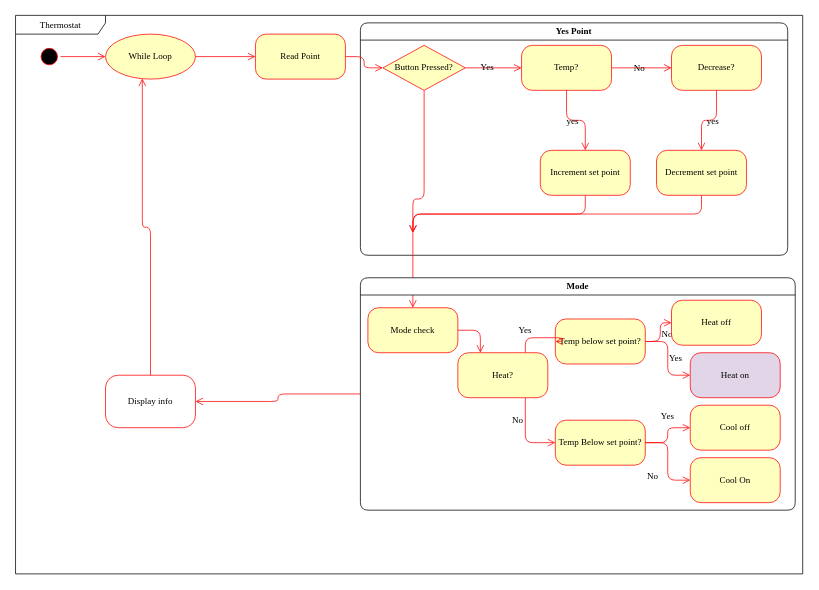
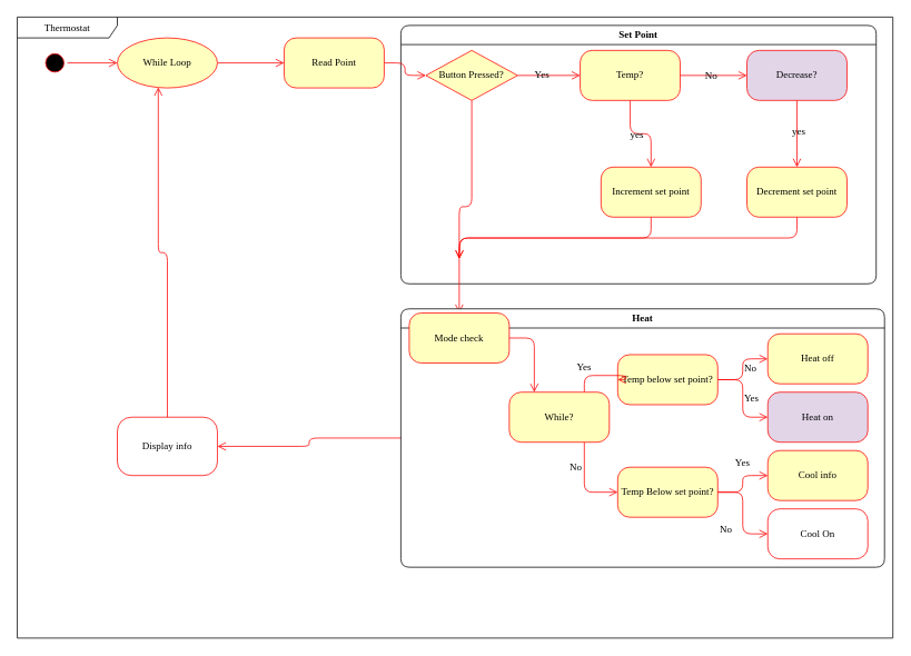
  <mxCell id="0" />
  <mxCell id="1" parent="0" />
  <mxCell id="2" value="Thermostat" style="shape=umlFrame;whiteSpace=wrap;html=1;rounded=1;shadow=0;comic=0;labelBackgroundColor=none;strokeWidth=1;fontFamily=Verdana;fontSize=12;align=center;width=120;height=25;" parent="1" vertex="1"><mxGeometry x="20" y="20" width="1050" height="745" as="geometry" /></mxCell>
  <mxCell id="3" value="" style="ellipse;html=1;shape=startState;fillColor=#000000;strokeColor=#ff0000;rounded=1;shadow=0;comic=0;labelBackgroundColor=none;fontFamily=Verdana;fontSize=12;fontColor=#000000;align=center;direction=south;" parent="1" vertex="1"><mxGeometry x="50" y="60" width="30" height="30" as="geometry" /></mxCell>
  <mxCell id="4" style="edgeStyle=orthogonalEdgeStyle;shape=connector;rounded=1;orthogonalLoop=1;jettySize=auto;html=1;exitX=1;exitY=0.5;exitDx=0;exitDy=0;entryX=0;entryY=0.5;entryDx=0;entryDy=0;strokeColor=#ff0000;align=left;verticalAlign=middle;fontFamily=Verdana;fontSize=12;fontColor=default;labelBackgroundColor=none;endArrow=open;endSize=8;" edge="1" parent="1" source="5" target="21"><mxGeometry relative="1" as="geometry" /></mxCell>
  <mxCell id="5" value="While Loop" style="ellipse;whiteSpace=wrap;html=1;arcSize=24;fillColor=#ffffc0;strokeColor=#ff0000;shadow=0;comic=0;labelBackgroundColor=none;fontFamily=Verdana;fontSize=12;fontColor=#000000;align=center;" parent="1" vertex="1"><mxGeometry x="140" y="45" width="120" height="60" as="geometry" /></mxCell>
- <mxCell id="6" value="Yes Point" style="swimlane;whiteSpace=wrap;html=1;rounded=1;shadow=0;comic=0;labelBackgroundColor=none;strokeWidth=1;fontFamily=Verdana;fontSize=12;align=center;" parent="1" vertex="1"><mxGeometry x="480" y="30" width="570" height="310" as="geometry" /></mxCell>
+ <mxCell id="6" value="Set Point" style="swimlane;whiteSpace=wrap;html=1;rounded=1;shadow=0;comic=0;labelBackgroundColor=none;strokeWidth=1;fontFamily=Verdana;fontSize=12;align=center;" parent="1" vertex="1"><mxGeometry x="480" y="30" width="570" height="310" as="geometry" /></mxCell>
  <mxCell id="7" value="" style="edgeStyle=orthogonalEdgeStyle;shape=connector;rounded=1;orthogonalLoop=1;jettySize=auto;html=1;strokeColor=#ff0000;align=left;verticalAlign=middle;fontFamily=Verdana;fontSize=12;fontColor=default;labelBackgroundColor=none;endArrow=open;endSize=8;" edge="1" parent="6" source="11" target="14"><mxGeometry relative="1" as="geometry" /></mxCell>
  <mxCell id="8" value="No" style="edgeLabel;html=1;align=center;verticalAlign=middle;resizable=0;points=[];fontFamily=Verdana;fontSize=12;fontColor=default;labelBackgroundColor=none;" vertex="1" connectable="0" parent="7"><mxGeometry x="-0.088" relative="1" as="geometry"><mxPoint as="offset" /></mxGeometry></mxCell>
  <mxCell id="9" value="" style="edgeStyle=orthogonalEdgeStyle;shape=connector;rounded=1;orthogonalLoop=1;jettySize=auto;html=1;strokeColor=#ff0000;align=left;verticalAlign=middle;fontFamily=Verdana;fontSize=12;fontColor=default;labelBackgroundColor=none;endArrow=open;endSize=8;" edge="1" parent="6" source="11" target="18"><mxGeometry relative="1" as="geometry" /></mxCell>
  <mxCell id="10" value="yes" style="edgeLabel;html=1;align=center;verticalAlign=middle;resizable=0;points=[];fontFamily=Verdana;fontSize=12;fontColor=default;labelBackgroundColor=none;" vertex="1" connectable="0" parent="9"><mxGeometry x="-0.114" relative="1" as="geometry"><mxPoint as="offset" /></mxGeometry></mxCell>
  <mxCell id="11" value="Temp?" style="whiteSpace=wrap;html=1;fontFamily=Verdana;fillColor=#ffffc0;strokeColor=#ff0000;fontColor=#000000;rounded=1;arcSize=24;shadow=0;comic=0;labelBackgroundColor=none;" vertex="1" parent="6"><mxGeometry x="215" y="30" width="120" height="60" as="geometry" /></mxCell>
  <mxCell id="12" value="" style="edgeStyle=orthogonalEdgeStyle;shape=connector;rounded=1;orthogonalLoop=1;jettySize=auto;html=1;strokeColor=#ff0000;align=left;verticalAlign=middle;fontFamily=Verdana;fontSize=12;fontColor=default;labelBackgroundColor=none;endArrow=open;endSize=8;" edge="1" parent="6" source="14" target="16"><mxGeometry relative="1" as="geometry" /></mxCell>
  <mxCell id="13" value="yes" style="edgeLabel;html=1;align=center;verticalAlign=middle;resizable=0;points=[];fontFamily=Verdana;fontSize=12;fontColor=default;labelBackgroundColor=none;" vertex="1" connectable="0" parent="12"><mxGeometry x="-0.086" y="1" relative="1" as="geometry"><mxPoint as="offset" /></mxGeometry></mxCell>
- <mxCell id="14" value="Decrease?" style="whiteSpace=wrap;html=1;fontFamily=Verdana;fillColor=#ffffc0;strokeColor=#ff0000;fontColor=#000000;rounded=1;arcSize=24;shadow=0;comic=0;labelBackgroundColor=none;" vertex="1" parent="6"><mxGeometry x="415" y="30" width="120" height="60" as="geometry" /></mxCell>
+ <mxCell id="14" value="Decrease?" style="whiteSpace=wrap;html=1;fontFamily=Verdana;fillColor=#e1d5e7;strokeColor=#ff0000;fontColor=#000000;rounded=1;arcSize=24;shadow=0;comic=0;labelBackgroundColor=none;" vertex="1" parent="6"><mxGeometry x="415" y="30" width="120" height="60" as="geometry" /></mxCell>
  <mxCell id="15" style="edgeStyle=orthogonalEdgeStyle;shape=connector;rounded=1;orthogonalLoop=1;jettySize=auto;html=1;exitX=0.5;exitY=1;exitDx=0;exitDy=0;strokeColor=#ff0000;align=left;verticalAlign=middle;fontFamily=Verdana;fontSize=12;fontColor=default;labelBackgroundColor=none;endArrow=open;endSize=8;" edge="1" parent="6" source="16"><mxGeometry relative="1" as="geometry"><mxPoint x="70" y="280" as="targetPoint" /></mxGeometry></mxCell>
- <mxCell id="16" value="Decrement set point" style="whiteSpace=wrap;html=1;fontFamily=Verdana;fillColor=#ffffc0;strokeColor=#ff0000;fontColor=#000000;rounded=1;arcSize=24;shadow=0;comic=0;labelBackgroundColor=none;" vertex="1" parent="6"><mxGeometry x="395" y="170" width="120" height="60" as="geometry" /></mxCell>
+ <mxCell id="16" value="Decrement set point" style="whiteSpace=wrap;html=1;fontFamily=Verdana;fillColor=#ffffc0;strokeColor=#ff0000;fontColor=#000000;rounded=1;arcSize=24;shadow=0;comic=0;labelBackgroundColor=none;" vertex="1" parent="6"><mxGeometry x="415" y="170" width="120" height="60" as="geometry" /></mxCell>
  <mxCell id="17" style="edgeStyle=orthogonalEdgeStyle;shape=connector;rounded=1;orthogonalLoop=1;jettySize=auto;html=1;exitX=0.5;exitY=1;exitDx=0;exitDy=0;strokeColor=#ff0000;align=left;verticalAlign=middle;fontFamily=Verdana;fontSize=12;fontColor=default;labelBackgroundColor=none;endArrow=open;endSize=8;" edge="1" parent="6" source="18"><mxGeometry relative="1" as="geometry"><mxPoint x="70" y="280" as="targetPoint" /></mxGeometry></mxCell>
  <mxCell id="18" value="Increment set point" style="whiteSpace=wrap;html=1;fontFamily=Verdana;fillColor=#ffffc0;strokeColor=#ff0000;fontColor=#000000;rounded=1;arcSize=24;shadow=0;comic=0;labelBackgroundColor=none;" vertex="1" parent="6"><mxGeometry x="240" y="170" width="120" height="60" as="geometry" /></mxCell>
  <mxCell id="19" style="edgeStyle=orthogonalEdgeStyle;html=1;labelBackgroundColor=none;endArrow=open;endSize=8;strokeColor=#ff0000;fontFamily=Verdana;fontSize=12;align=left;" parent="1" source="3" target="5" edge="1"><mxGeometry relative="1" as="geometry" /></mxCell>
  <mxCell id="20" style="edgeStyle=orthogonalEdgeStyle;shape=connector;rounded=1;orthogonalLoop=1;jettySize=auto;html=1;exitX=1;exitY=0.5;exitDx=0;exitDy=0;strokeColor=#ff0000;align=left;verticalAlign=middle;fontFamily=Verdana;fontSize=12;fontColor=default;labelBackgroundColor=none;endArrow=open;endSize=8;" edge="1" parent="1" source="21" target="25"><mxGeometry relative="1" as="geometry" /></mxCell>
  <mxCell id="21" value="Read Point" style="rounded=1;whiteSpace=wrap;html=1;arcSize=24;fillColor=#ffffc0;strokeColor=#ff0000;shadow=0;comic=0;labelBackgroundColor=none;fontFamily=Verdana;fontSize=12;fontColor=#000000;align=center;" vertex="1" parent="1"><mxGeometry x="340" y="45" width="120" height="60" as="geometry" /></mxCell>
  <mxCell id="22" value="" style="edgeStyle=orthogonalEdgeStyle;shape=connector;rounded=1;orthogonalLoop=1;jettySize=auto;html=1;strokeColor=#ff0000;align=left;verticalAlign=middle;fontFamily=Verdana;fontSize=12;fontColor=default;labelBackgroundColor=none;endArrow=open;endSize=8;" edge="1" parent="1" source="25" target="11"><mxGeometry relative="1" as="geometry" /></mxCell>
  <mxCell id="23" value="Yes" style="edgeLabel;html=1;align=center;verticalAlign=middle;resizable=0;points=[];fontFamily=Verdana;fontSize=12;fontColor=default;labelBackgroundColor=none;" vertex="1" connectable="0" parent="22"><mxGeometry x="-0.262" y="2" relative="1" as="geometry"><mxPoint as="offset" /></mxGeometry></mxCell>
  <mxCell id="24" value="" style="edgeStyle=orthogonalEdgeStyle;shape=connector;rounded=1;orthogonalLoop=1;jettySize=auto;html=1;strokeColor=#ff0000;align=left;verticalAlign=middle;fontFamily=Verdana;fontSize=12;fontColor=default;labelBackgroundColor=none;endArrow=open;endSize=8;" edge="1" parent="1" source="25" target="34"><mxGeometry relative="1" as="geometry" /></mxCell>
  <mxCell id="25" value="Button Pressed?" style="rhombus;whiteSpace=wrap;html=1;arcSize=24;fillColor=#ffffc0;strokeColor=#ff0000;shadow=0;comic=0;labelBackgroundColor=none;fontFamily=Verdana;fontSize=12;fontColor=#000000;align=center;" vertex="1" parent="1"><mxGeometry x="510" y="60" width="110" height="60" as="geometry" /></mxCell>
  <mxCell id="26" style="edgeStyle=orthogonalEdgeStyle;shape=connector;rounded=1;orthogonalLoop=1;jettySize=auto;html=1;exitX=0;exitY=0.5;exitDx=0;exitDy=0;strokeColor=#ff0000;align=left;verticalAlign=middle;fontFamily=Verdana;fontSize=12;fontColor=default;labelBackgroundColor=none;endArrow=open;endSize=8;" edge="1" parent="1" source="27" target="47"><mxGeometry relative="1" as="geometry" /></mxCell>
- <mxCell id="27" value="Mode" style="swimlane;whiteSpace=wrap;html=1;rounded=1;shadow=0;comic=0;labelBackgroundColor=none;strokeWidth=1;fontFamily=Verdana;fontSize=12;align=center;" vertex="1" parent="1"><mxGeometry x="480" y="370" width="580" height="310" as="geometry" /></mxCell>
+ <mxCell id="27" value="Heat" style="swimlane;whiteSpace=wrap;html=1;rounded=1;shadow=0;comic=0;labelBackgroundColor=none;strokeWidth=1;fontFamily=Verdana;fontSize=12;align=center;" vertex="1" parent="1"><mxGeometry x="480" y="370" width="580" height="310" as="geometry" /></mxCell>
  <mxCell id="28" value="No" style="edgeStyle=orthogonalEdgeStyle;shape=connector;rounded=1;orthogonalLoop=1;jettySize=auto;html=1;strokeColor=#ff0000;align=left;verticalAlign=middle;fontFamily=Verdana;fontSize=12;fontColor=default;labelBackgroundColor=none;endArrow=open;endSize=8;" edge="1" parent="27" source="30" target="31"><mxGeometry relative="1" as="geometry" /></mxCell>
  <mxCell id="29" value="Yes" style="edgeStyle=orthogonalEdgeStyle;shape=connector;rounded=1;orthogonalLoop=1;jettySize=auto;html=1;exitX=1;exitY=0.5;exitDx=0;exitDy=0;entryX=0;entryY=0.5;entryDx=0;entryDy=0;strokeColor=#ff0000;align=left;verticalAlign=middle;fontFamily=Verdana;fontSize=12;fontColor=default;labelBackgroundColor=none;endArrow=open;endSize=8;" edge="1" parent="27" source="30" target="32"><mxGeometry relative="1" as="geometry" /></mxCell>
  <mxCell id="30" value="Temp below set point?" style="whiteSpace=wrap;html=1;fontFamily=Verdana;fillColor=#ffffc0;strokeColor=#ff0000;fontColor=#000000;rounded=1;arcSize=24;shadow=0;comic=0;labelBackgroundColor=none;" vertex="1" parent="27"><mxGeometry x="260" y="55" width="120" height="60" as="geometry" /></mxCell>
- <mxCell id="31" value="Heat off" style="whiteSpace=wrap;html=1;fontFamily=Verdana;fillColor=#ffffc0;strokeColor=#ff0000;fontColor=#000000;rounded=1;arcSize=24;shadow=0;comic=0;labelBackgroundColor=none;" vertex="1" parent="27"><mxGeometry x="415" y="30" width="120" height="60" as="geometry" /></mxCell>
+ <mxCell id="31" value="Heat off" style="whiteSpace=wrap;html=1;fontFamily=Verdana;fillColor=#ffffc0;strokeColor=#ff0000;fontColor=#000000;rounded=1;arcSize=24;shadow=0;comic=0;labelBackgroundColor=none;" vertex="1" parent="27"><mxGeometry x="440" y="30" width="120" height="60" as="geometry" /></mxCell>
  <mxCell id="32" value="Heat on" style="whiteSpace=wrap;html=1;fontFamily=Verdana;fillColor=#e1d5e7;strokeColor=#ff0000;fontColor=#000000;rounded=1;arcSize=24;shadow=0;comic=0;labelBackgroundColor=none;" vertex="1" parent="27"><mxGeometry x="440" y="100" width="120" height="60" as="geometry" /></mxCell>
  <mxCell id="33" style="edgeStyle=orthogonalEdgeStyle;shape=connector;rounded=1;orthogonalLoop=1;jettySize=auto;html=1;exitX=1;exitY=0.5;exitDx=0;exitDy=0;entryX=0.25;entryY=0;entryDx=0;entryDy=0;strokeColor=#ff0000;align=left;verticalAlign=middle;fontFamily=Verdana;fontSize=12;fontColor=default;labelBackgroundColor=none;endArrow=open;endSize=8;" edge="1" parent="27" source="34" target="37"><mxGeometry relative="1" as="geometry" /></mxCell>
- <mxCell id="34" value="Mode check" style="whiteSpace=wrap;html=1;fontFamily=Verdana;fillColor=#ffffc0;strokeColor=#ff0000;fontColor=#000000;rounded=1;arcSize=24;shadow=0;comic=0;labelBackgroundColor=none;fontSize=12;" vertex="1" parent="27"><mxGeometry x="10" y="40" width="120" height="60" as="geometry" /></mxCell>
+ <mxCell id="34" value="Mode check" style="whiteSpace=wrap;html=1;fontFamily=Verdana;fillColor=#ffffc0;strokeColor=#ff0000;fontColor=#000000;rounded=1;arcSize=24;shadow=0;comic=0;labelBackgroundColor=none;fontSize=12;" vertex="1" parent="27"><mxGeometry x="10" y="5" width="120" height="60" as="geometry" /></mxCell>
  <mxCell id="35" style="edgeStyle=orthogonalEdgeStyle;shape=connector;rounded=1;orthogonalLoop=1;jettySize=auto;html=1;exitX=0.75;exitY=0;exitDx=0;exitDy=0;entryX=0;entryY=0.5;entryDx=0;entryDy=0;strokeColor=#ff0000;align=left;verticalAlign=middle;fontFamily=Verdana;fontSize=12;fontColor=default;labelBackgroundColor=none;endArrow=open;endSize=8;" edge="1" parent="27" source="37" target="30"><mxGeometry relative="1" as="geometry" /></mxCell>
  <mxCell id="36" style="edgeStyle=orthogonalEdgeStyle;shape=connector;rounded=1;orthogonalLoop=1;jettySize=auto;html=1;exitX=0.75;exitY=1;exitDx=0;exitDy=0;entryX=0;entryY=0.5;entryDx=0;entryDy=0;strokeColor=#ff0000;align=left;verticalAlign=middle;fontFamily=Verdana;fontSize=12;fontColor=default;labelBackgroundColor=none;endArrow=open;endSize=8;" edge="1" parent="27" source="37" target="40"><mxGeometry relative="1" as="geometry" /></mxCell>
- <mxCell id="37" value="Heat?" style="whiteSpace=wrap;html=1;fontFamily=Verdana;fillColor=#ffffc0;strokeColor=#ff0000;fontColor=#000000;rounded=1;arcSize=24;shadow=0;comic=0;labelBackgroundColor=none;" vertex="1" parent="27"><mxGeometry x="130" y="100" width="120" height="60" as="geometry" /></mxCell>
+ <mxCell id="37" value="While?" style="whiteSpace=wrap;html=1;fontFamily=Verdana;fillColor=#ffffc0;strokeColor=#ff0000;fontColor=#000000;rounded=1;arcSize=24;shadow=0;comic=0;labelBackgroundColor=none;" vertex="1" parent="27"><mxGeometry x="130" y="100" width="120" height="60" as="geometry" /></mxCell>
  <mxCell id="38" value="Yes" style="text;html=1;align=center;verticalAlign=middle;whiteSpace=wrap;rounded=0;fontFamily=Verdana;fontSize=12;fontColor=default;labelBackgroundColor=none;" vertex="1" parent="27"><mxGeometry x="190" y="55" width="60" height="30" as="geometry" /></mxCell>
  <mxCell id="39" value="" style="edgeStyle=orthogonalEdgeStyle;shape=connector;rounded=1;orthogonalLoop=1;jettySize=auto;html=1;strokeColor=#ff0000;align=left;verticalAlign=middle;fontFamily=Verdana;fontSize=12;fontColor=default;labelBackgroundColor=none;endArrow=open;endSize=8;" edge="1" parent="27" source="40" target="42"><mxGeometry relative="1" as="geometry" /></mxCell>
  <mxCell id="40" value="Temp Below set point?" style="whiteSpace=wrap;html=1;fontFamily=Verdana;fillColor=#ffffc0;strokeColor=#ff0000;fontColor=#000000;rounded=1;arcSize=24;shadow=0;comic=0;labelBackgroundColor=none;" vertex="1" parent="27"><mxGeometry x="260" y="190" width="120" height="60" as="geometry" /></mxCell>
  <mxCell id="41" value="No" style="text;html=1;align=center;verticalAlign=middle;whiteSpace=wrap;rounded=0;fontFamily=Verdana;fontSize=12;fontColor=default;labelBackgroundColor=none;" vertex="1" parent="27"><mxGeometry x="180" y="175" width="60" height="30" as="geometry" /></mxCell>
- <mxCell id="42" value="Cool off" style="whiteSpace=wrap;html=1;fontFamily=Verdana;fillColor=#ffffc0;strokeColor=#ff0000;fontColor=#000000;rounded=1;arcSize=24;shadow=0;comic=0;labelBackgroundColor=none;" vertex="1" parent="27"><mxGeometry x="440" y="170" width="120" height="60" as="geometry" /></mxCell>
+ <mxCell id="42" value="Cool info" style="whiteSpace=wrap;html=1;fontFamily=Verdana;fillColor=#ffffc0;strokeColor=#ff0000;fontColor=#000000;rounded=1;arcSize=24;shadow=0;comic=0;labelBackgroundColor=none;" vertex="1" parent="27"><mxGeometry x="440" y="170" width="120" height="60" as="geometry" /></mxCell>
  <mxCell id="43" value="No" style="text;html=1;align=center;verticalAlign=middle;whiteSpace=wrap;rounded=0;fontFamily=Verdana;fontSize=12;fontColor=default;labelBackgroundColor=none;" vertex="1" parent="27"><mxGeometry x="360" y="250" width="60" height="30" as="geometry" /></mxCell>
- <mxCell id="44" value="Cool On" style="whiteSpace=wrap;html=1;fontFamily=Verdana;fillColor=#ffffc0;strokeColor=#ff0000;fontColor=#000000;rounded=1;arcSize=24;shadow=0;comic=0;labelBackgroundColor=none;" vertex="1" parent="1"><mxGeometry x="920" y="610" width="120" height="60" as="geometry" /></mxCell>
+ <mxCell id="44" value="Cool On" style="whiteSpace=wrap;html=1;fontFamily=Verdana;fillColor=#ffffff;strokeColor=#ff0000;fontColor=#000000;rounded=1;arcSize=24;shadow=0;comic=0;labelBackgroundColor=none;" vertex="1" parent="1"><mxGeometry x="920" y="610" width="120" height="60" as="geometry" /></mxCell>
  <mxCell id="45" value="Yes" style="text;html=1;align=center;verticalAlign=middle;whiteSpace=wrap;rounded=0;fontFamily=Verdana;fontSize=12;fontColor=default;labelBackgroundColor=none;" vertex="1" parent="1"><mxGeometry x="860" y="540" width="60" height="30" as="geometry" /></mxCell>
  <mxCell id="46" style="edgeStyle=orthogonalEdgeStyle;shape=connector;rounded=1;orthogonalLoop=1;jettySize=auto;html=1;exitX=1;exitY=0.5;exitDx=0;exitDy=0;entryX=0;entryY=0.5;entryDx=0;entryDy=0;strokeColor=#ff0000;align=left;verticalAlign=middle;fontFamily=Verdana;fontSize=12;fontColor=default;labelBackgroundColor=none;endArrow=open;endSize=8;" edge="1" parent="1" source="40" target="44"><mxGeometry relative="1" as="geometry" /></mxCell>
  <mxCell id="47" value="Display info" style="whiteSpace=wrap;html=1;fontFamily=Verdana;fillColor=#ffffff;strokeColor=#ff0000;fontColor=#000000;rounded=1;arcSize=24;shadow=0;comic=0;labelBackgroundColor=none;fontSize=12;" vertex="1" parent="1"><mxGeometry x="140" y="500" width="120" height="70" as="geometry" /></mxCell>
  <mxCell id="48" style="edgeStyle=orthogonalEdgeStyle;shape=connector;rounded=1;orthogonalLoop=1;jettySize=auto;html=1;exitX=0.5;exitY=0;exitDx=0;exitDy=0;entryX=0.409;entryY=0.987;entryDx=0;entryDy=0;entryPerimeter=0;strokeColor=#ff0000;align=left;verticalAlign=middle;fontFamily=Verdana;fontSize=12;fontColor=default;labelBackgroundColor=none;endArrow=open;endSize=8;" edge="1" parent="1" source="47" target="5"><mxGeometry relative="1" as="geometry" /></mxCell>
